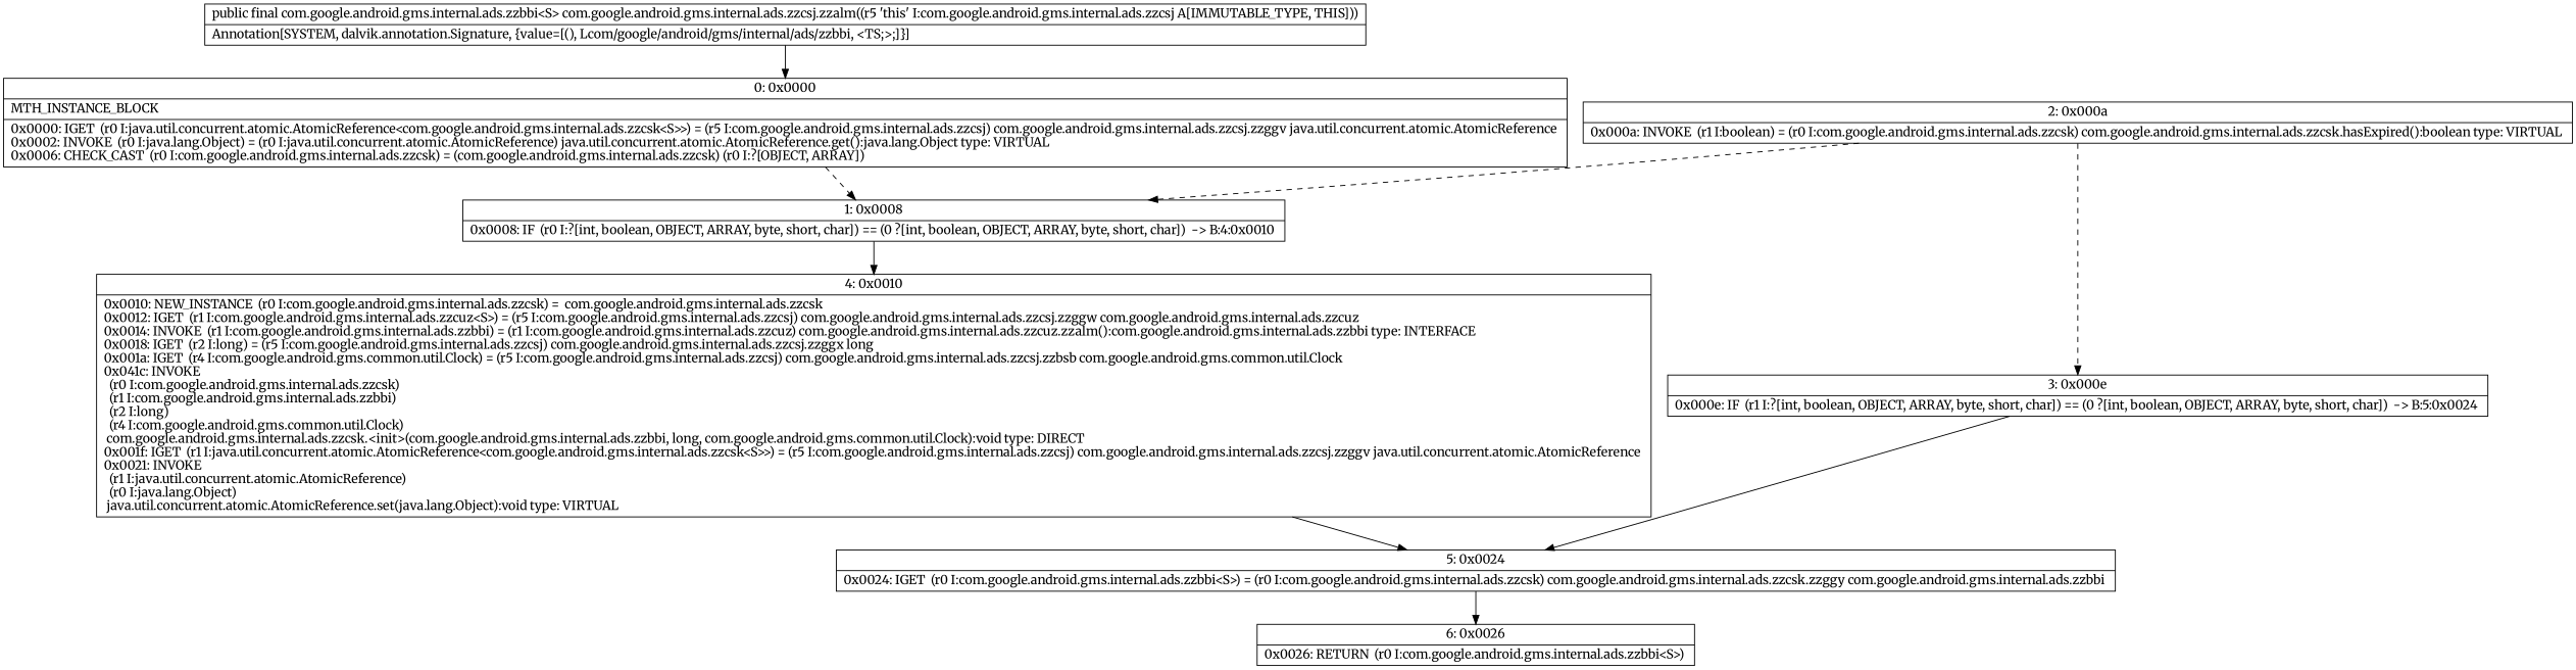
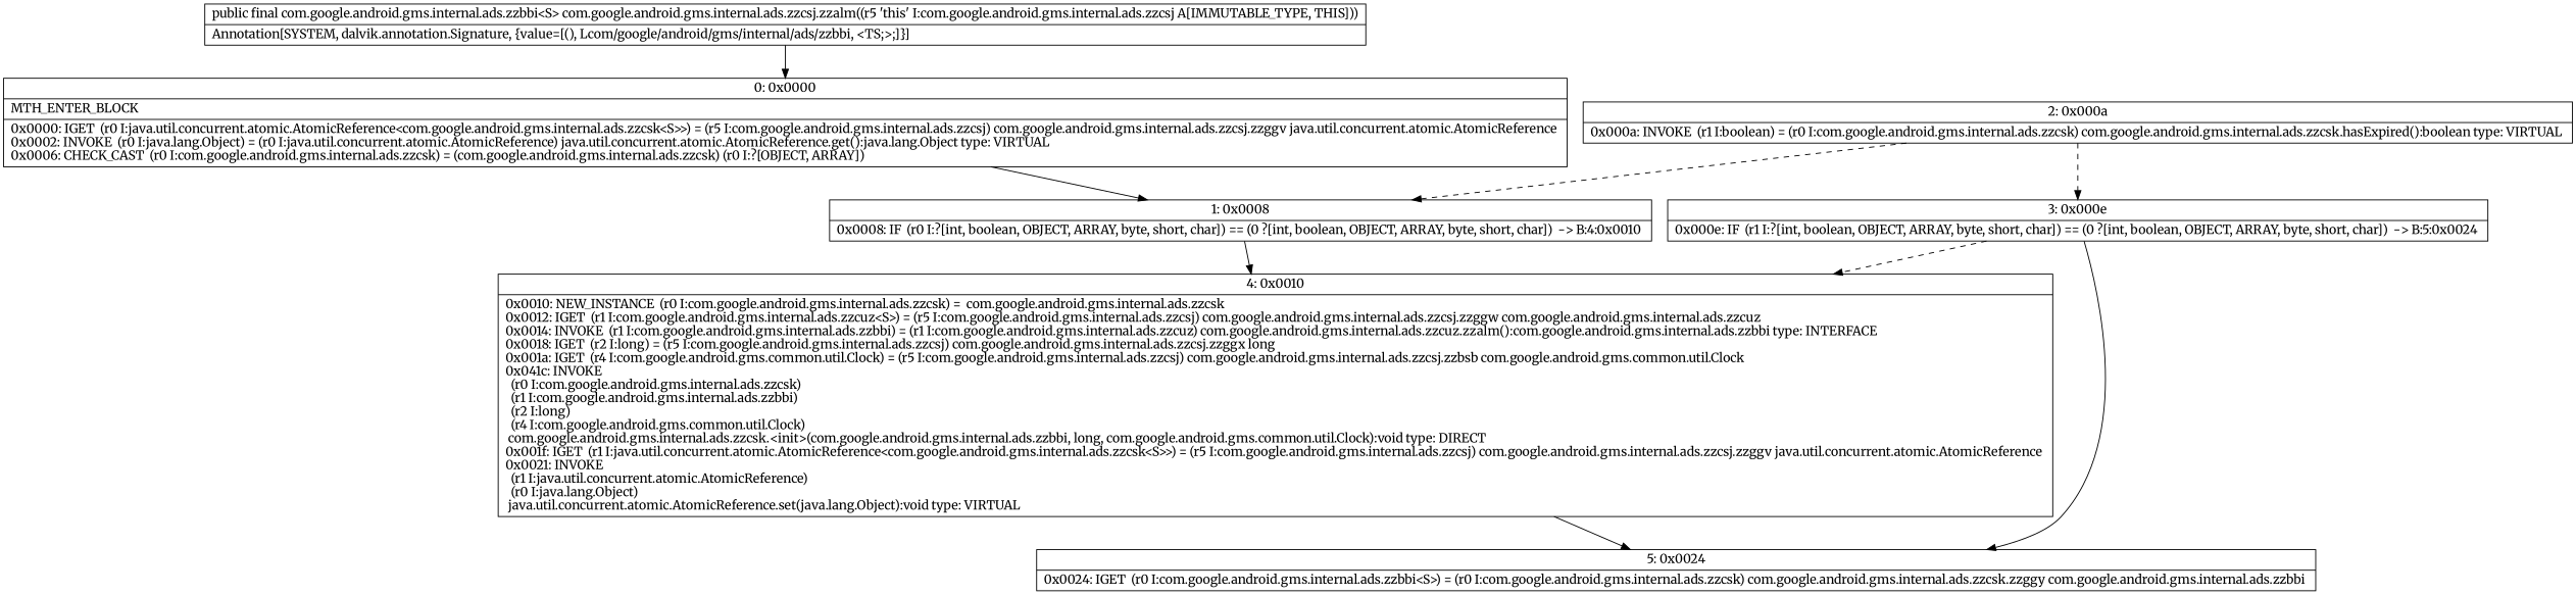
  digraph {
    fontname=Merriweather
    node [fontname=Merriweather shape=record]
    edge [fontname=Merriweather]
-   n1 [label="{0\:\ 0x0000|MTH_INSTANCE_BLOCK\l|0x0000: IGET  (r0 I:java.util.concurrent.atomic.AtomicReference\<com.google.android.gms.internal.ads.zzcsk\<S\>\>) = (r5 I:com.google.android.gms.internal.ads.zzcsj) com.google.android.gms.internal.ads.zzcsj.zzggv java.util.concurrent.atomic.AtomicReference \l0x0002: INVOKE  (r0 I:java.lang.Object) = (r0 I:java.util.concurrent.atomic.AtomicReference) java.util.concurrent.atomic.AtomicReference.get():java.lang.Object type: VIRTUAL \l0x0006: CHECK_CAST  (r0 I:com.google.android.gms.internal.ads.zzcsk) = (com.google.android.gms.internal.ads.zzcsk) (r0 I:?[OBJECT, ARRAY]) \l}"]
+   n1 [label="{0\:\ 0x0000|MTH_ENTER_BLOCK\l|0x0000: IGET  (r0 I:java.util.concurrent.atomic.AtomicReference\<com.google.android.gms.internal.ads.zzcsk\<S\>\>) = (r5 I:com.google.android.gms.internal.ads.zzcsj) com.google.android.gms.internal.ads.zzcsj.zzggv java.util.concurrent.atomic.AtomicReference \l0x0002: INVOKE  (r0 I:java.lang.Object) = (r0 I:java.util.concurrent.atomic.AtomicReference) java.util.concurrent.atomic.AtomicReference.get():java.lang.Object type: VIRTUAL \l0x0006: CHECK_CAST  (r0 I:com.google.android.gms.internal.ads.zzcsk) = (com.google.android.gms.internal.ads.zzcsk) (r0 I:?[OBJECT, ARRAY]) \l}"]
    n2 [label="{1\:\ 0x0008|0x0008: IF  (r0 I:?[int, boolean, OBJECT, ARRAY, byte, short, char]) == (0 ?[int, boolean, OBJECT, ARRAY, byte, short, char])  \-\> B:4:0x0010 \l}"]
    n3 [label="{4\:\ 0x0010|0x0010: NEW_INSTANCE  (r0 I:com.google.android.gms.internal.ads.zzcsk) =  com.google.android.gms.internal.ads.zzcsk \l0x0012: IGET  (r1 I:com.google.android.gms.internal.ads.zzcuz\<S\>) = (r5 I:com.google.android.gms.internal.ads.zzcsj) com.google.android.gms.internal.ads.zzcsj.zzggw com.google.android.gms.internal.ads.zzcuz \l0x0014: INVOKE  (r1 I:com.google.android.gms.internal.ads.zzbbi) = (r1 I:com.google.android.gms.internal.ads.zzcuz) com.google.android.gms.internal.ads.zzcuz.zzalm():com.google.android.gms.internal.ads.zzbbi type: INTERFACE \l0x0018: IGET  (r2 I:long) = (r5 I:com.google.android.gms.internal.ads.zzcsj) com.google.android.gms.internal.ads.zzcsj.zzggx long \l0x001a: IGET  (r4 I:com.google.android.gms.common.util.Clock) = (r5 I:com.google.android.gms.internal.ads.zzcsj) com.google.android.gms.internal.ads.zzcsj.zzbsb com.google.android.gms.common.util.Clock \l0x041c: INVOKE  \l  (r0 I:com.google.android.gms.internal.ads.zzcsk)\l  (r1 I:com.google.android.gms.internal.ads.zzbbi)\l  (r2 I:long)\l  (r4 I:com.google.android.gms.common.util.Clock)\l com.google.android.gms.internal.ads.zzcsk.\<init\>(com.google.android.gms.internal.ads.zzbbi, long, com.google.android.gms.common.util.Clock):void type: DIRECT \l0x001f: IGET  (r1 I:java.util.concurrent.atomic.AtomicReference\<com.google.android.gms.internal.ads.zzcsk\<S\>\>) = (r5 I:com.google.android.gms.internal.ads.zzcsj) com.google.android.gms.internal.ads.zzcsj.zzggv java.util.concurrent.atomic.AtomicReference \l0x0021: INVOKE  \l  (r1 I:java.util.concurrent.atomic.AtomicReference)\l  (r0 I:java.lang.Object)\l java.util.concurrent.atomic.AtomicReference.set(java.lang.Object):void type: VIRTUAL \l}"]
    n4 [label="{2\:\ 0x000a|0x000a: INVOKE  (r1 I:boolean) = (r0 I:com.google.android.gms.internal.ads.zzcsk) com.google.android.gms.internal.ads.zzcsk.hasExpired():boolean type: VIRTUAL \l}"]
    n5 [label="{3\:\ 0x000e|0x000e: IF  (r1 I:?[int, boolean, OBJECT, ARRAY, byte, short, char]) == (0 ?[int, boolean, OBJECT, ARRAY, byte, short, char])  \-\> B:5:0x0024 \l}"]
    n6 [label="{5\:\ 0x0024|0x0024: IGET  (r0 I:com.google.android.gms.internal.ads.zzbbi\<S\>) = (r0 I:com.google.android.gms.internal.ads.zzcsk) com.google.android.gms.internal.ads.zzcsk.zzggy com.google.android.gms.internal.ads.zzbbi \l}"]
-   n7 [label="{6\:\ 0x0026|0x0026: RETURN  (r0 I:com.google.android.gms.internal.ads.zzbbi\<S\>) \l}"]
    n8 [label="{public final com.google.android.gms.internal.ads.zzbbi\<S\> com.google.android.gms.internal.ads.zzcsj.zzalm((r5 'this' I:com.google.android.gms.internal.ads.zzcsj A[IMMUTABLE_TYPE, THIS]))  | Annotation[SYSTEM, dalvik.annotation.Signature, \{value=[(), Lcom\/google\/android\/gms\/internal\/ads\/zzbbi, \<TS;\>;]\}]\l}"]
-   n1 -> n2 [style=dashed]
+   n1 -> n2
    n2 -> n3
    n3 -> n6
    n4 -> n2 [style=dashed]
    n4 -> n5 [style=dashed]
+   n5 -> n3 [style=dashed]
    n5 -> n6
-   n6 -> n7
    n8 -> n1
  }
